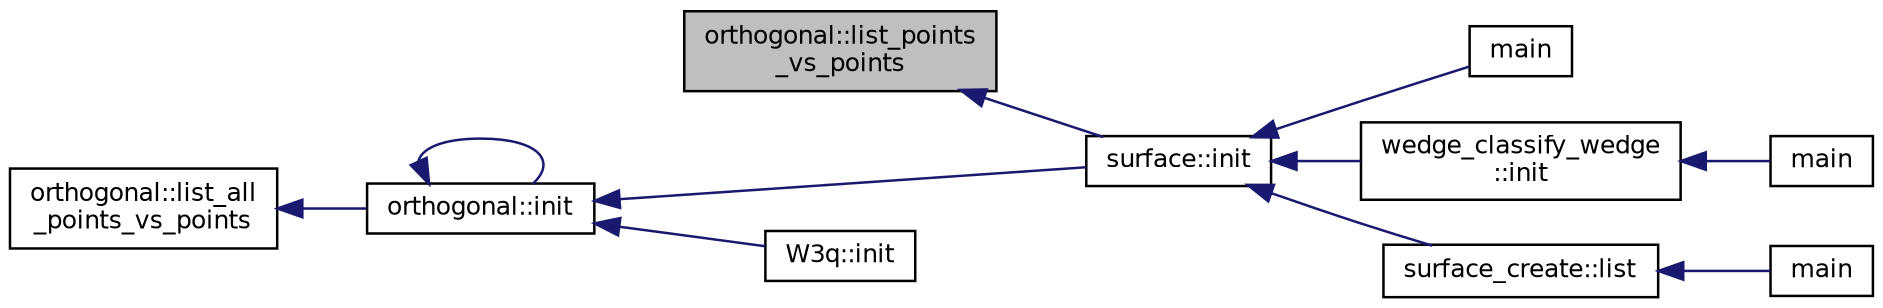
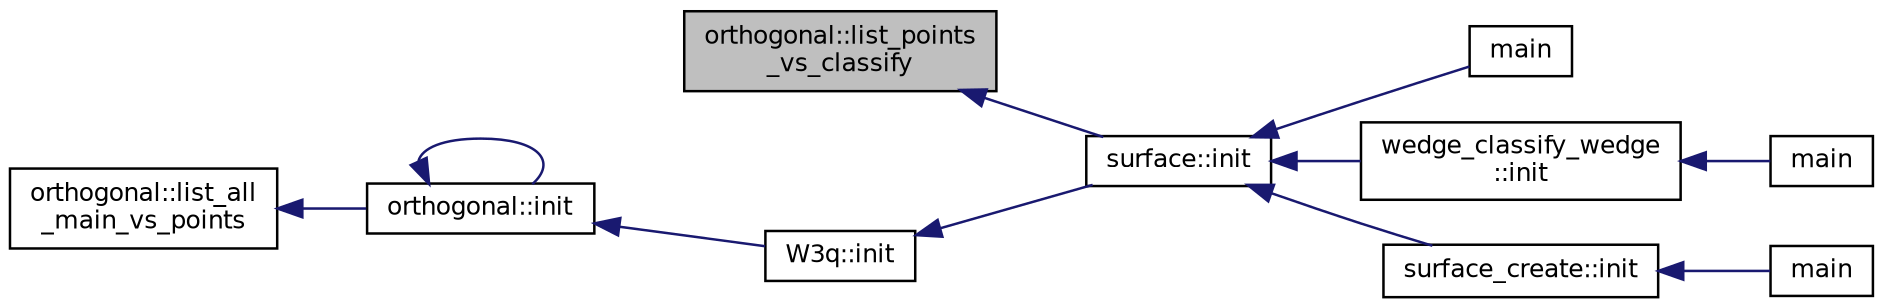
  digraph {
    rankdir=LR
    node [color=black fillcolor=white fontname=Helvetica fontsize=10 shape=record style=filled]
    edge [color=midnightblue dir=back fontname=Helvetica fontsize=10 labelfontname=Helvetica labelfontsize=10 style=solid]
-   n1 [fillcolor=grey75 fontcolor=black height=0.2 label="orthogonal::list_points\l_vs_points" width=0.4]
+   n1 [fillcolor=grey75 fontcolor=black height=0.2 label="orthogonal::list_points\l_vs_classify" width=0.4]
    n2 [height=0.2 label="surface::init" width=0.4]
-   n3 [height=0.2 label="orthogonal::list_all\l_points_vs_points" width=0.4]
+   n3 [height=0.2 label="orthogonal::list_all\l_main_vs_points" width=0.4]
    n4 [height=0.2 label="orthogonal::init" width=0.4]
    n5 [height=0.2 label="W3q::init" width=0.4]
    n6 [height=0.2 label=main width=0.4]
    n7 [height=0.2 label="wedge_classify_wedge\l::init" width=0.4]
-   n8 [height=0.2 label="surface_create::list" width=0.4]
+   n8 [height=0.2 label="surface_create::init" width=0.4]
    n9 [height=0.2 label=main width=0.4]
    n10 [height=0.2 label=main width=0.4]
    n1 -> n2
    n2 -> n6
    n2 -> n7
    n2 -> n8
    n3 -> n4
-   n4 -> n2
+   n5 -> n2
    n4 -> n4
    n4 -> n5
    n7 -> n9
    n8 -> n10
  }
